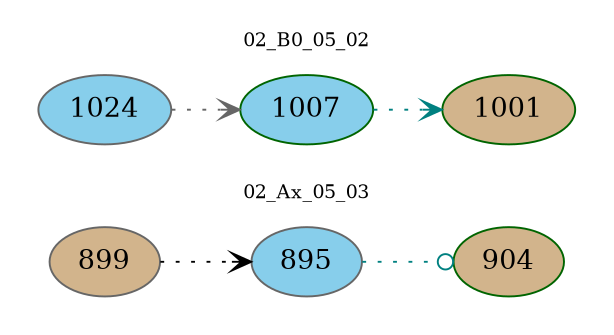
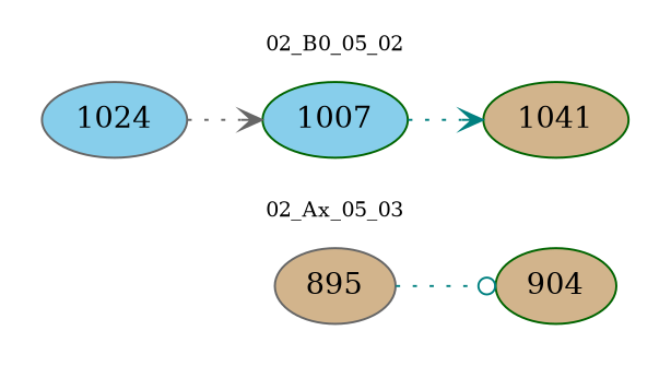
  digraph {
    rankdir=LR
    node [color=gray40 fillcolor=tan style=filled]
    edge [arrowhead=vee color=teal style=dotted]
-   n1 [label=899]
-   n2 [fillcolor=skyblue label=895]
+   n2 [label=895]
    n3 [color=darkgreen label=904]
    n4 [fillcolor=skyblue label=1024]
    n5 [color=darkgreen fillcolor=skyblue label=1007]
-   n6 [color=darkgreen label=1001]
+   n6 [color=darkgreen label=1041]
    subgraph cluster_1 {
      color=white
      fontsize=10
      label="02_Ax_05_03"
-     n1
      n2
      n3
    }
    subgraph cluster_2 {
      color=white
      fontsize=10
      label="02_B0_05_02"
      n4
      n5
      n6
    }
-   n1 -> n2 [color=black]
    n2 -> n3 [arrowhead=odot]
    n4 -> n5 [color=gray40]
    n5 -> n6
  }
